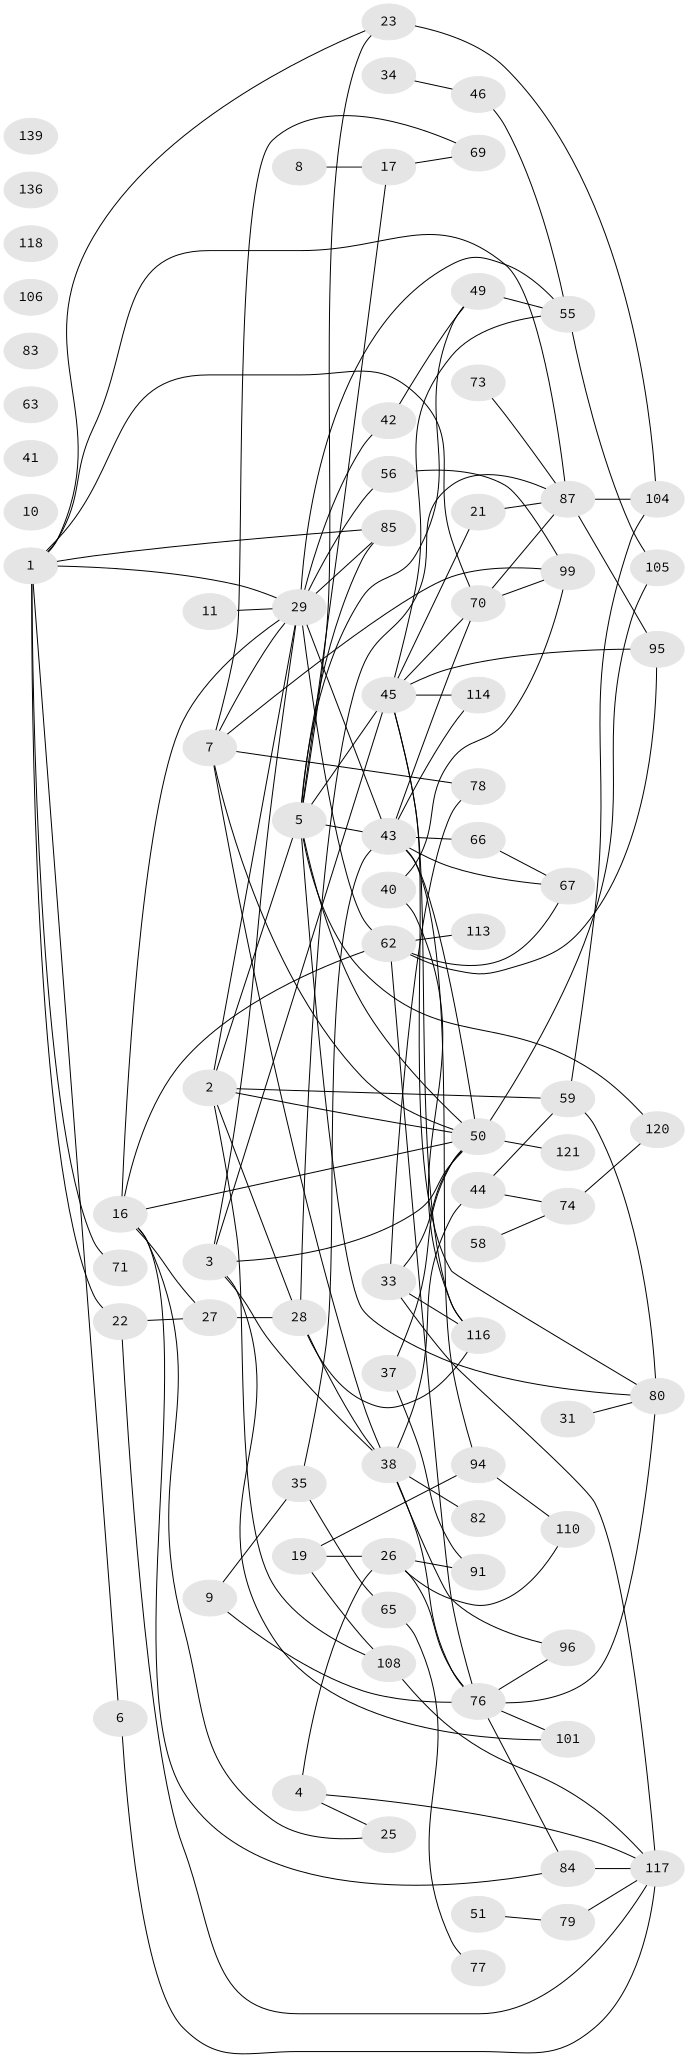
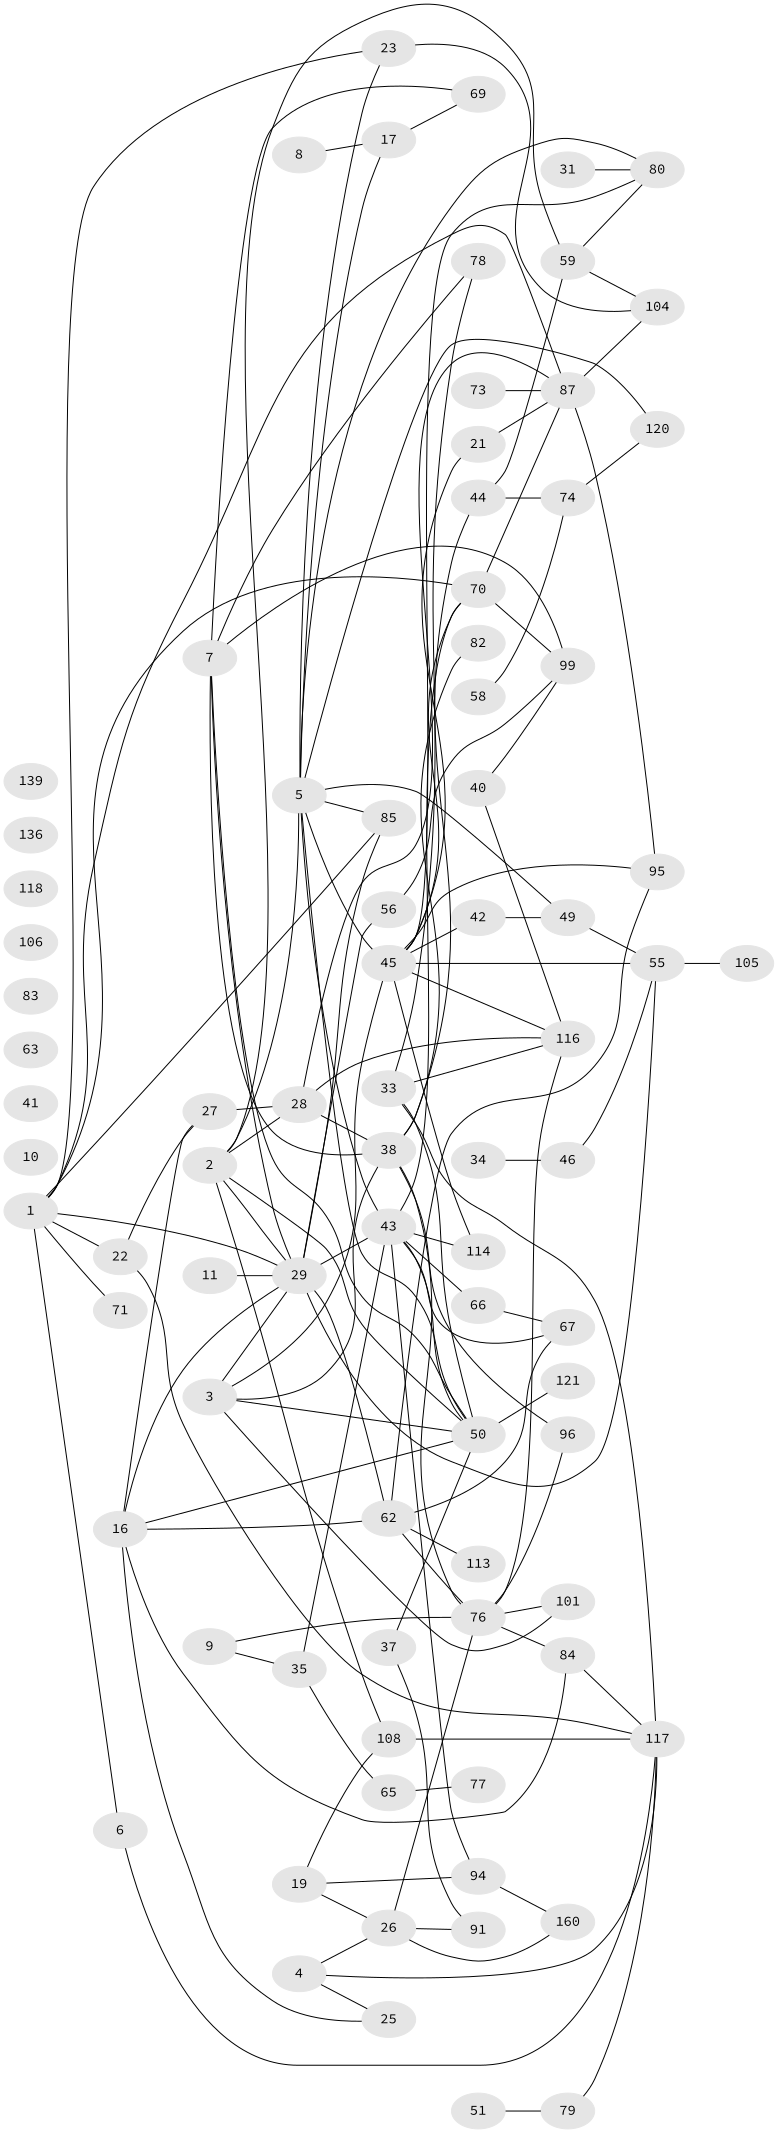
  graph {
    fontname="Source Code Pro"
    rankdir=LR
    node [color=gray90 fontname="Source Code Pro" style=filled]
    edge [fontname="Source Code Pro"]
    1 [super="+13+14"]
    6
    22
    23 [super="+127"]
    29 [super="+39+52+137+47"]
    70 [super="+132"]
    71
    85
    87 [super="+102"]
    117 [super="+126"]
    27
    104
    43 [super="+119+107+88"]
    55 [super="+130"]
    62 [super="+90"]
    42
    56
    99
    95
    2 [super="+72+20"]
    5 [super="+45+135+68"]
    28 [super="+93+61"]
    50 [super="+109+75+81"]
    59 [super="+112"]
    108
    n26 [label=45 super="+64+48"]
    17 [super="+24"]
    49
    80 [super="+122"]
    120
    n31 [label=38]
    116
    105
    121
    3 [super="+57"]
    101
    21 [super="+38"]
    114
    76 [super="+89"]
    44
    82
    96
    4
    25
    26 [super="+97"]
    91
-   110
+   110 [label=160]
    69
    94 [super="+115+111"]
    66
    67
    7 [super="+36"]
    78
    8 [super="+12"]
    9 [super="+18"]
    35 [super="+138"]
    65
    84
    10
    11
    16 [super="+60"]
    113
    19
    31 [super="+98"]
    74
    33
    34
    46
    77 [super="+100"]
    37
    40 [super="+54"]
    41
    51
    79
    58
    63
    73
    83 [super="+86"]
    106
    118
    136
    139
    1 -- 6
    1 -- 22
    1 -- 23
    1 -- 29 [weight=2]
    1 -- 70
    1 -- 71
    1 -- 85
    1 -- 87
    6 -- 117
    22 -- 117
    22 -- 27
    23 -- 104
    29 -- 85
    29 -- 43
    29 -- 55
    29 -- 62 [weight=2]
-   29 -- 42
+   n26 -- 42
    29 -- 56
    70 -- 87
    70 -- 99
    87 -- 104
    87 -- 95
    27 -- 28
    43 -- 70
    43 -- 50
    43 -- 114
    43 -- 94
    43 -- 66
    43 -- 67
    55 -- 105
    62 -- 95
    62 -- 76
    62 -- 67
    62 -- 113
    42 -- 49
    56 -- 99
    2 -- 29
    2 -- 5
    2 -- 28
    2 -- 50
    2 -- 59
    2 -- 108
    5 -- 23
    5 -- 85
    5 -- 43
    5 -- 50
    5 -- n26
    5 -- 17
    5 -- 49
    5 -- 80
    5 -- 120
    28 -- 87
    28 -- n31
    28 -- 116
-   50 -- 105
    50 -- 121
    59 -- 104
    59 -- 80
    108 -- 117
    n26 -- 70
    n26 -- 55 [weight=2]
    n26 -- 95
    n26 -- 80
    n26 -- 116
    n26 -- 21
    n26 -- 114
    17 -- 69
    49 -- 55
    n31 -- 76
    n31 -- 44
    n31 -- 82
    n31 -- 96
    3 -- 29
    3 -- 50
    3 -- n26
    3 -- n31
    3 -- 101
    21 -- 87
-   76 -- 80
+   76 -- 116
    76 -- 101
    76 -- 96
    76 -- 84
    44 -- 59
    44 -- 74
    4 -- 117
    4 -- 25
    4 -- 26
    26 -- 76
    26 -- 91
    26 -- 110
    94 -- 110
    66 -- 67
    7 -- 29
    7 -- 99
    7 -- 50
    7 -- n31
    7 -- 69
    7 -- 78
    8 -- 17
    9 -- 76
    9 -- 35
    35 -- 43 [weight=2]
    35 -- 65
    65 -- 77
    84 -- 117
    11 -- 29 [weight=2]
    16 -- 29
    16 -- 27
    16 -- 62
    16 -- 50
    16 -- 25
    16 -- 84
    19 -- 108
    19 -- 26
    19 -- 94
    31 -- 80 [weight=2]
    74 -- 120
    33 -- 117
    33 -- 50
    33 -- 116
    33 -- 78
    34 -- 46
    46 -- 55
    37 -- 50
    37 -- 91
    40 -- 99
    40 -- 116
    51 -- 79
    79 -- 117
    58 -- 74
    73 -- 87
  }
